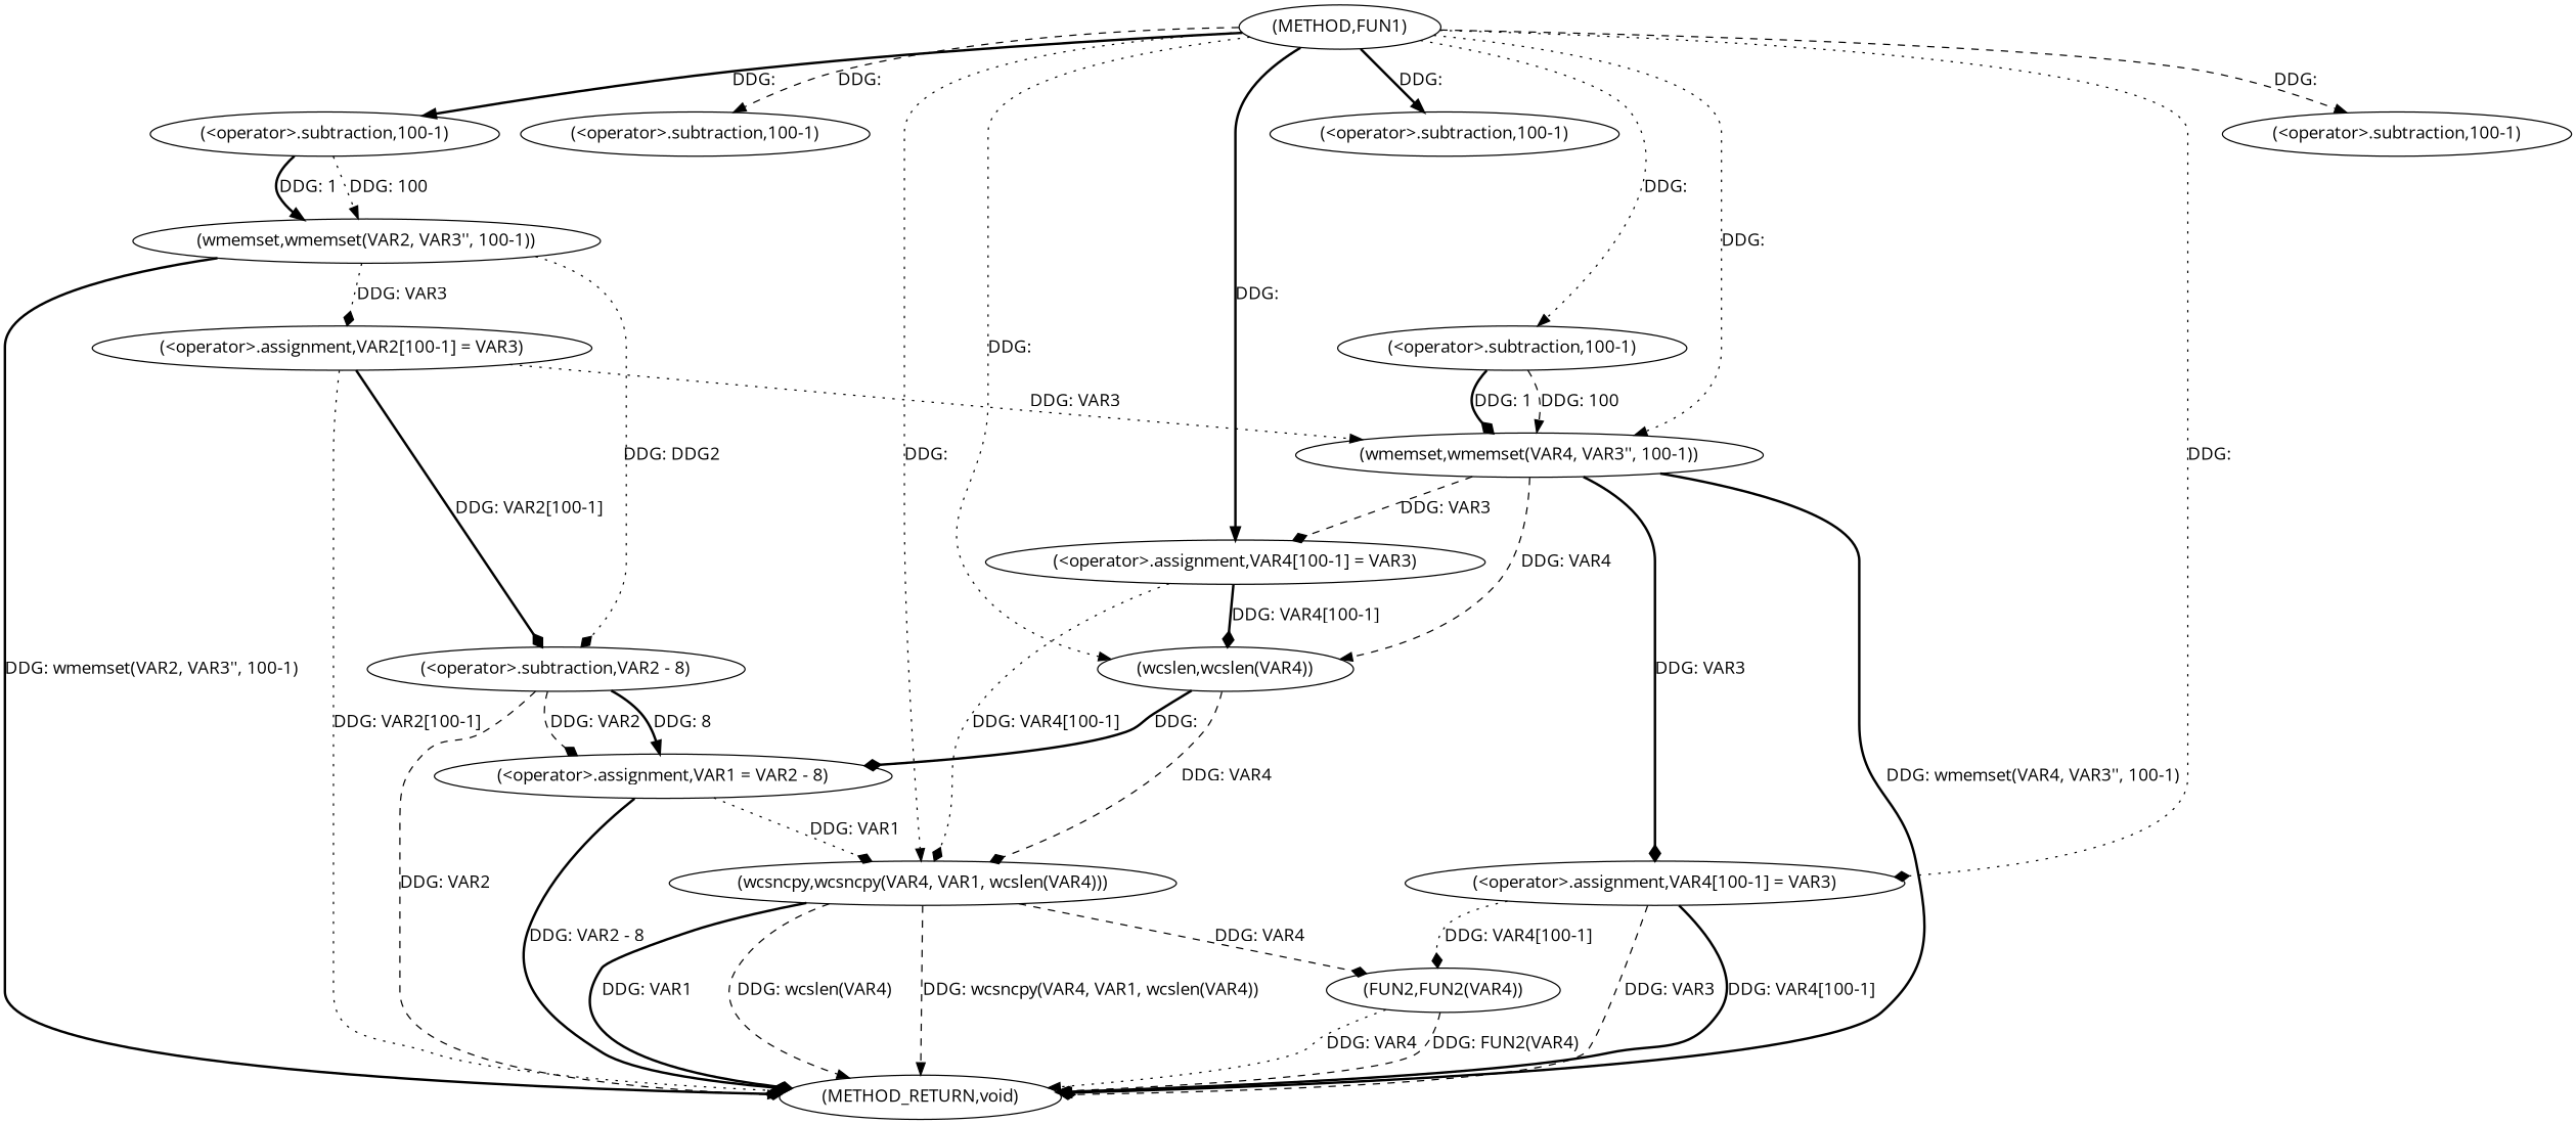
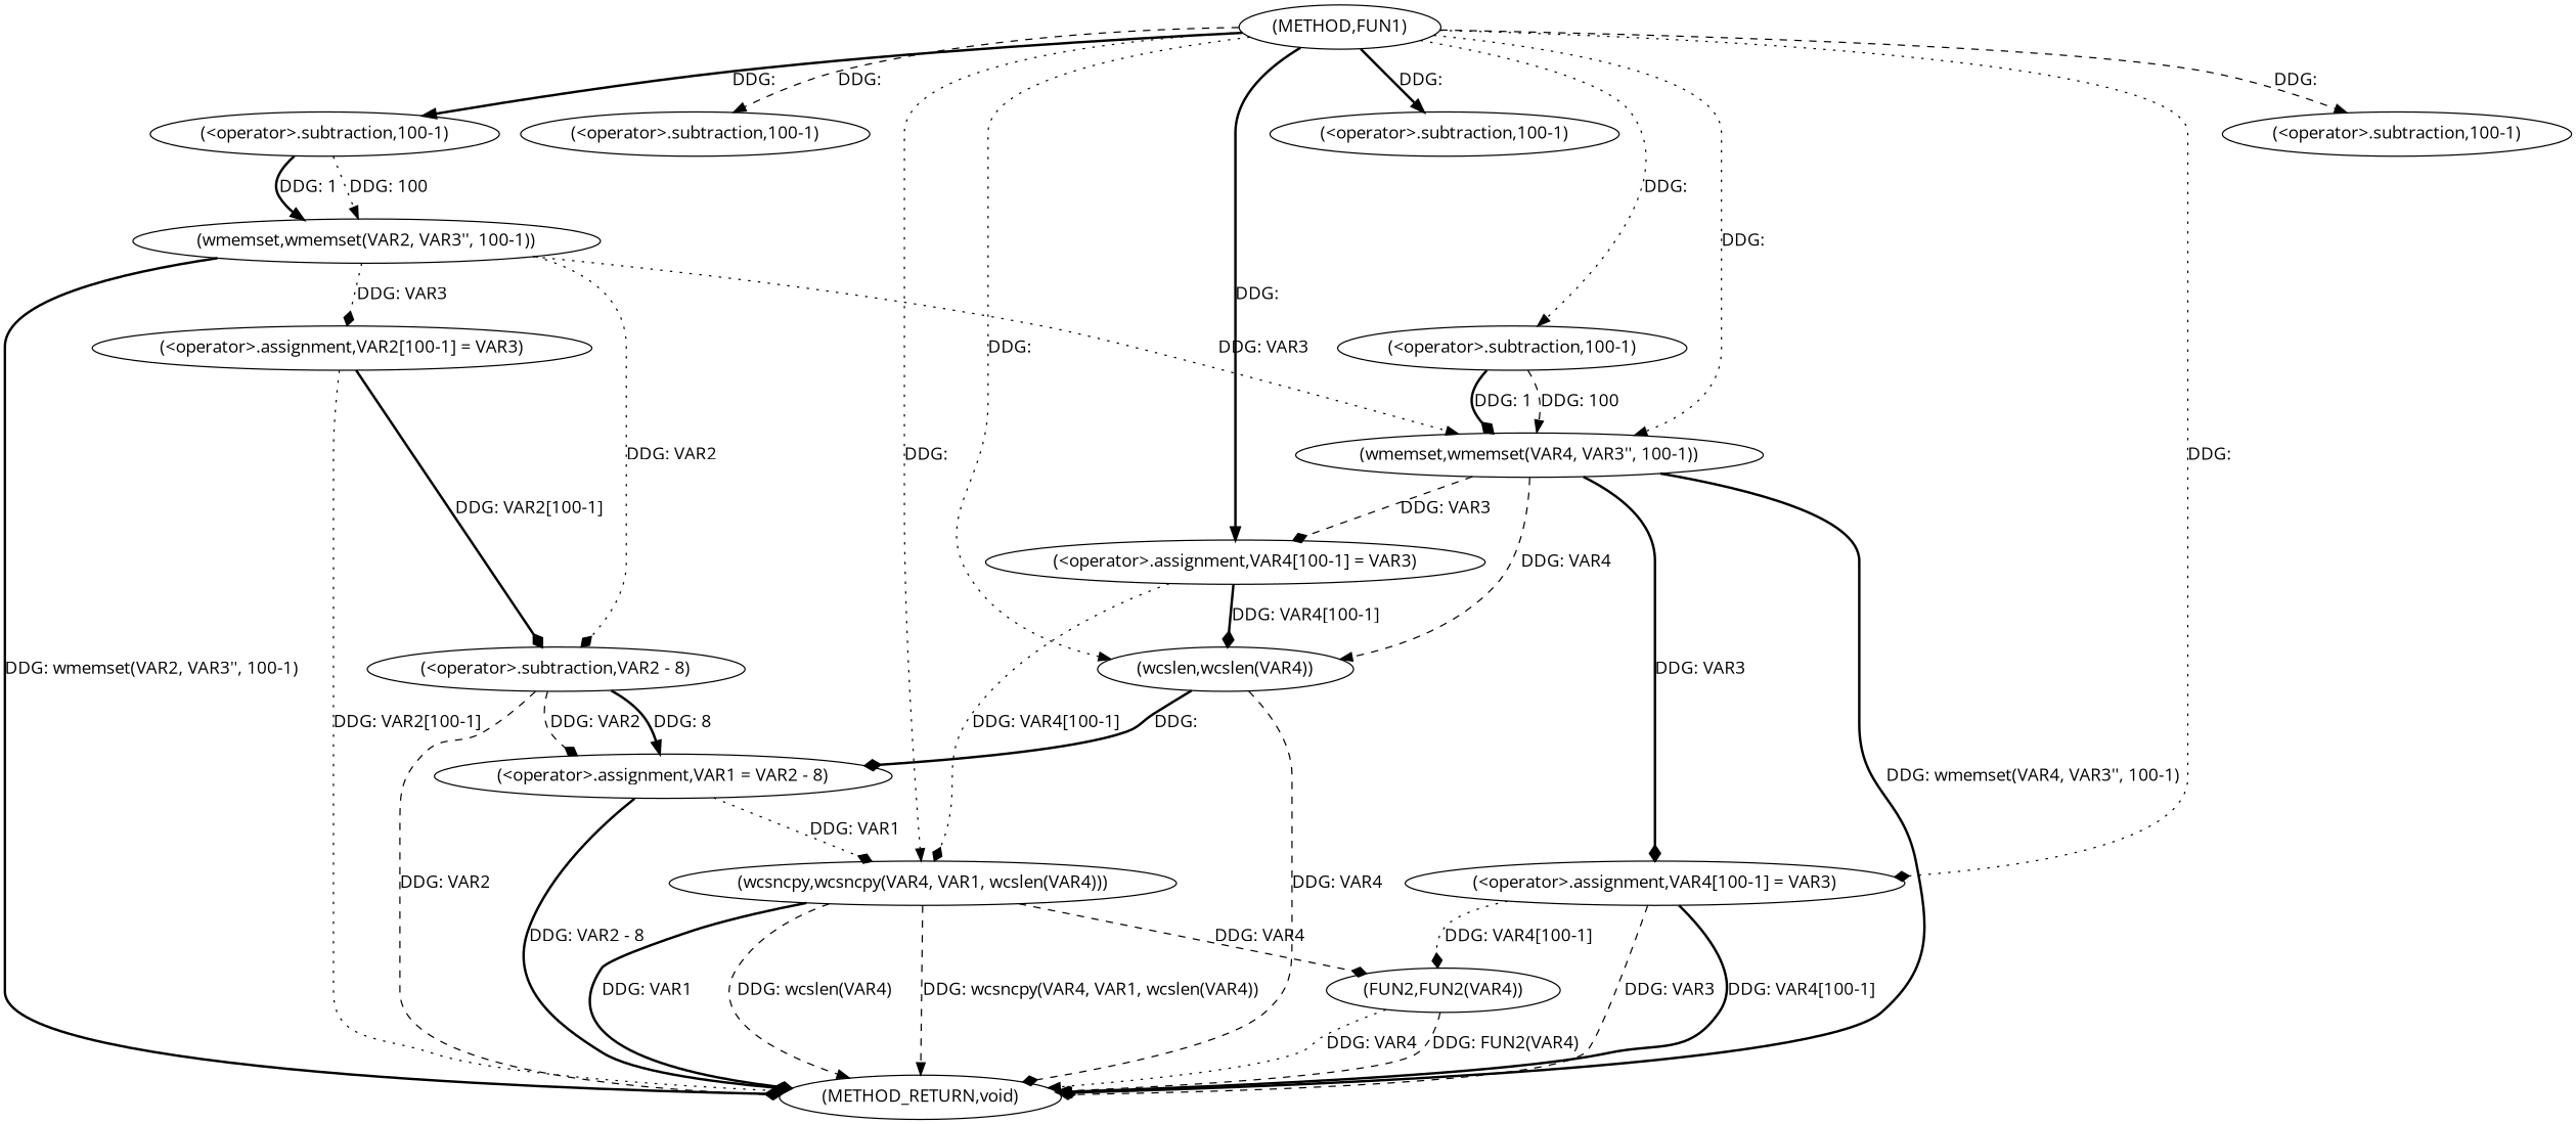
  digraph {
    fontname="Open Sans"
    node [fontname="Open Sans"]
    edge [arrowhead=normal fontname="Open Sans" style=bold]
    n1 [label="(METHOD,FUN1)"]
    n2 [label="(<operator>.subtraction,100-1)"]
    n3 [label="(<operator>.subtraction,100-1)"]
    n4 [label="(wmemset,wmemset(VAR4, VAR3'', 100-1))"]
    n5 [label="(<operator>.subtraction,100-1)"]
    n6 [label="(<operator>.assignment,VAR4[100-1] = VAR3)"]
    n7 [label="(<operator>.subtraction,100-1)"]
    n8 [label="(wcsncpy,wcsncpy(VAR4, VAR1, wcslen(VAR4)))"]
    n9 [label="(wcslen,wcslen(VAR4))"]
    n10 [label="(<operator>.assignment,VAR4[100-1] = VAR3)"]
    n11 [label="(<operator>.subtraction,100-1)"]
    n12 [label="(wmemset,wmemset(VAR2, VAR3'', 100-1))"]
    n13 [label="(<operator>.assignment,VAR2[100-1] = VAR3)"]
    n14 [label="(<operator>.subtraction,VAR2 - 8)"]
    n15 [label="(METHOD_RETURN,void)"]
    n16 [label="(<operator>.assignment,VAR1 = VAR2 - 8)"]
    n17 [label="(FUN2,FUN2(VAR4))"]
    n1 -> n2 [label="DDG: "]
    n1 -> n3 [label="DDG: " style=dashed]
    n1 -> n4 [label="DDG: " style=dotted]
    n1 -> n5 [label="DDG: " style=dotted]
    n1 -> n6 [label="DDG: "]
    n1 -> n7 [label="DDG: "]
    n1 -> n8 [label="DDG: " style=dotted]
    n1 -> n9 [label="DDG: " style=dotted]
    n1 -> n10 [arrowhead=diamond label="DDG: " style=dotted]
    n1 -> n11 [label="DDG: " style=dashed]
    n2 -> n12 [label="DDG: 100" style=dotted]
    n2 -> n12 [label="DDG: 1"]
    n4 -> n6 [arrowhead=diamond label="DDG: VAR3" style=dashed]
    n4 -> n9 [label="DDG: VAR4" style=dashed]
    n4 -> n10 [arrowhead=diamond label="DDG: VAR3"]
    n4 -> n15 [label="DDG: wmemset(VAR4, VAR3'', 100-1)"]
    n5 -> n4 [label="DDG: 100" style=dashed]
    n5 -> n4 [arrowhead=diamond label="DDG: 1"]
    n6 -> n8 [arrowhead=diamond label="DDG: VAR4[100-1]" style=dotted]
    n6 -> n9 [arrowhead=diamond label="DDG: VAR4[100-1]"]
    n8 -> n15 [arrowhead=diamond label="DDG: VAR1"]
    n8 -> n15 [label="DDG: wcslen(VAR4)" style=dashed]
    n8 -> n15 [label="DDG: wcsncpy(VAR4, VAR1, wcslen(VAR4))" style=dashed]
    n8 -> n17 [arrowhead=diamond label="DDG: VAR4" style=dashed]
-   n9 -> n8 [arrowhead=diamond label="DDG: VAR4" style=dashed]
+   n9 -> n15 [arrowhead=diamond label="DDG: VAR4" style=dashed]
    n9 -> n16 [arrowhead=diamond label="DDG: "]
    n10 -> n15 [arrowhead=diamond label="DDG: VAR3" style=dashed]
    n10 -> n15 [label="DDG: VAR4[100-1]"]
    n10 -> n17 [arrowhead=diamond label="DDG: VAR4[100-1]" style=dotted]
-   n13 -> n4 [label="DDG: VAR3" style=dotted]
+   n12 -> n4 [label="DDG: VAR3" style=dotted]
    n12 -> n13 [arrowhead=diamond label="DDG: VAR3" style=dotted]
-   n12 -> n14 [arrowhead=diamond label="DDG: DDG2" style=dotted]
+   n12 -> n14 [arrowhead=diamond label="DDG: VAR2" style=dotted]
    n12 -> n15 [arrowhead=diamond label="DDG: wmemset(VAR2, VAR3'', 100-1)"]
    n13 -> n14 [arrowhead=diamond label="DDG: VAR2[100-1]"]
    n13 -> n15 [label="DDG: VAR2[100-1]" style=dotted]
-   n14 -> n15 [label="DDG: VAR2" style=dashed]
+   n14 -> n15 [arrowhead=diamond label="DDG: VAR2" style=dashed]
    n14 -> n16 [arrowhead=diamond label="DDG: VAR2" style=dashed]
    n14 -> n16 [label="DDG: 8"]
    n16 -> n8 [arrowhead=diamond label="DDG: VAR1" style=dotted]
    n16 -> n15 [arrowhead=diamond label="DDG: VAR2 - 8"]
    n17 -> n15 [label="DDG: VAR4" style=dotted]
    n17 -> n15 [label="DDG: FUN2(VAR4)" style=dashed]
  }
